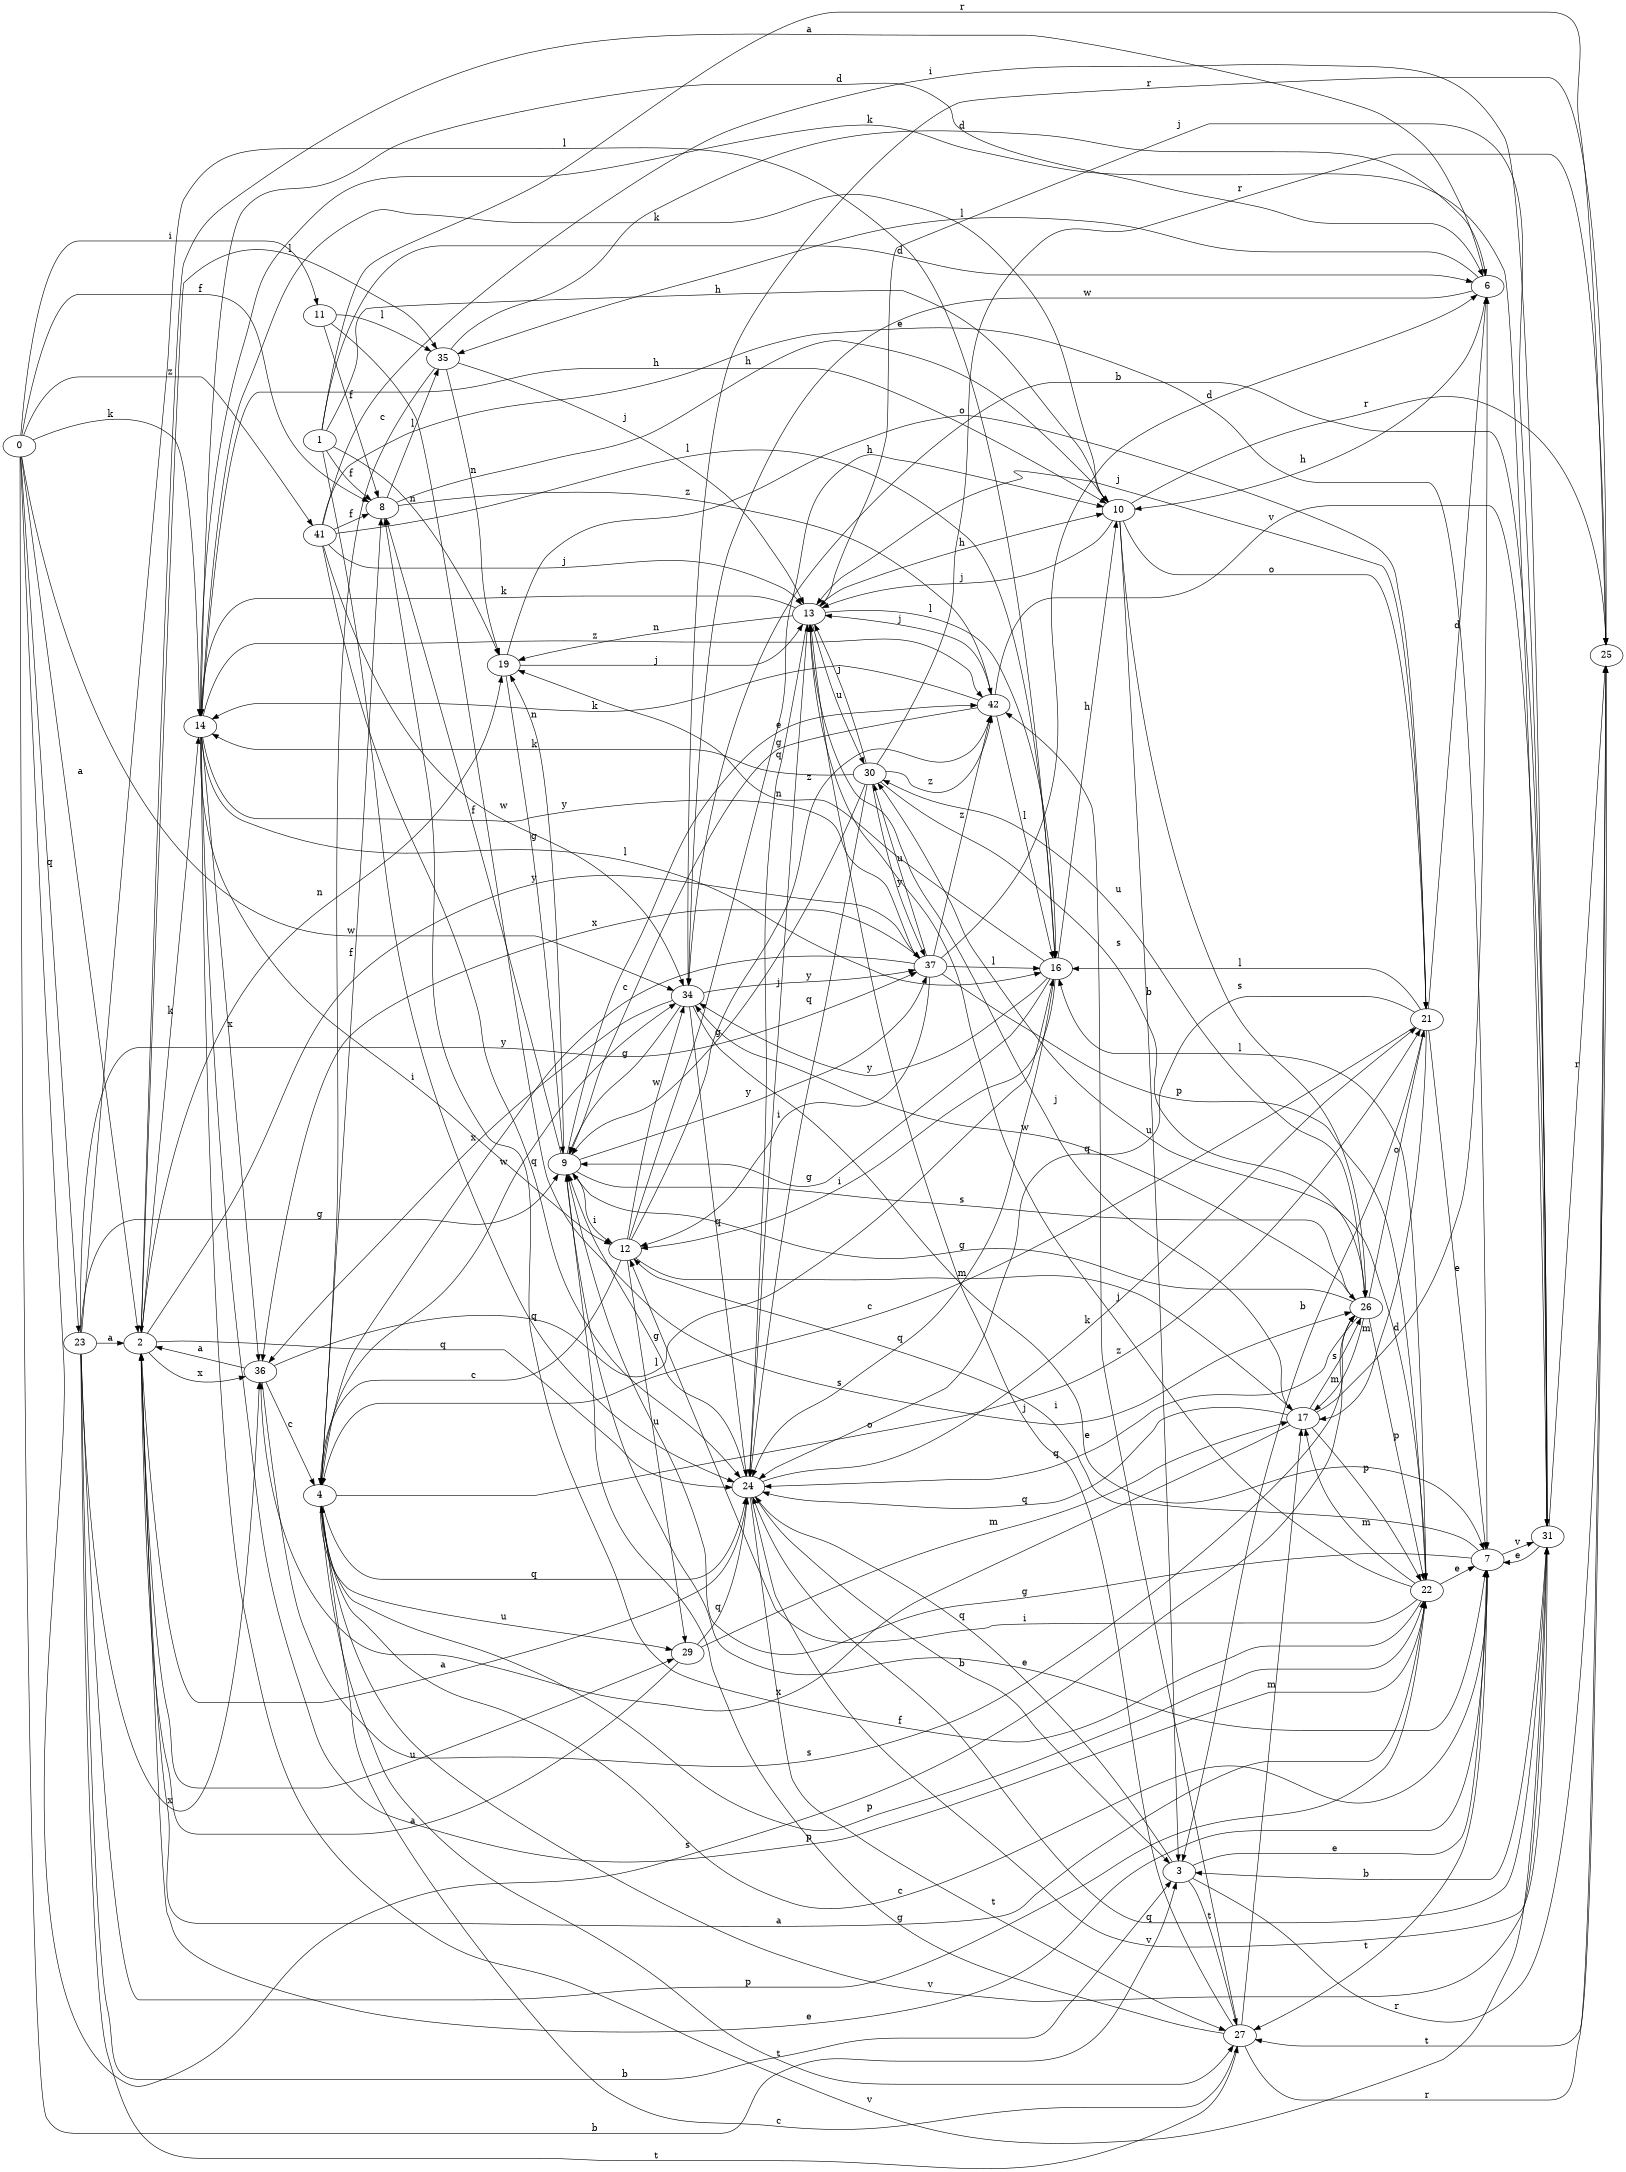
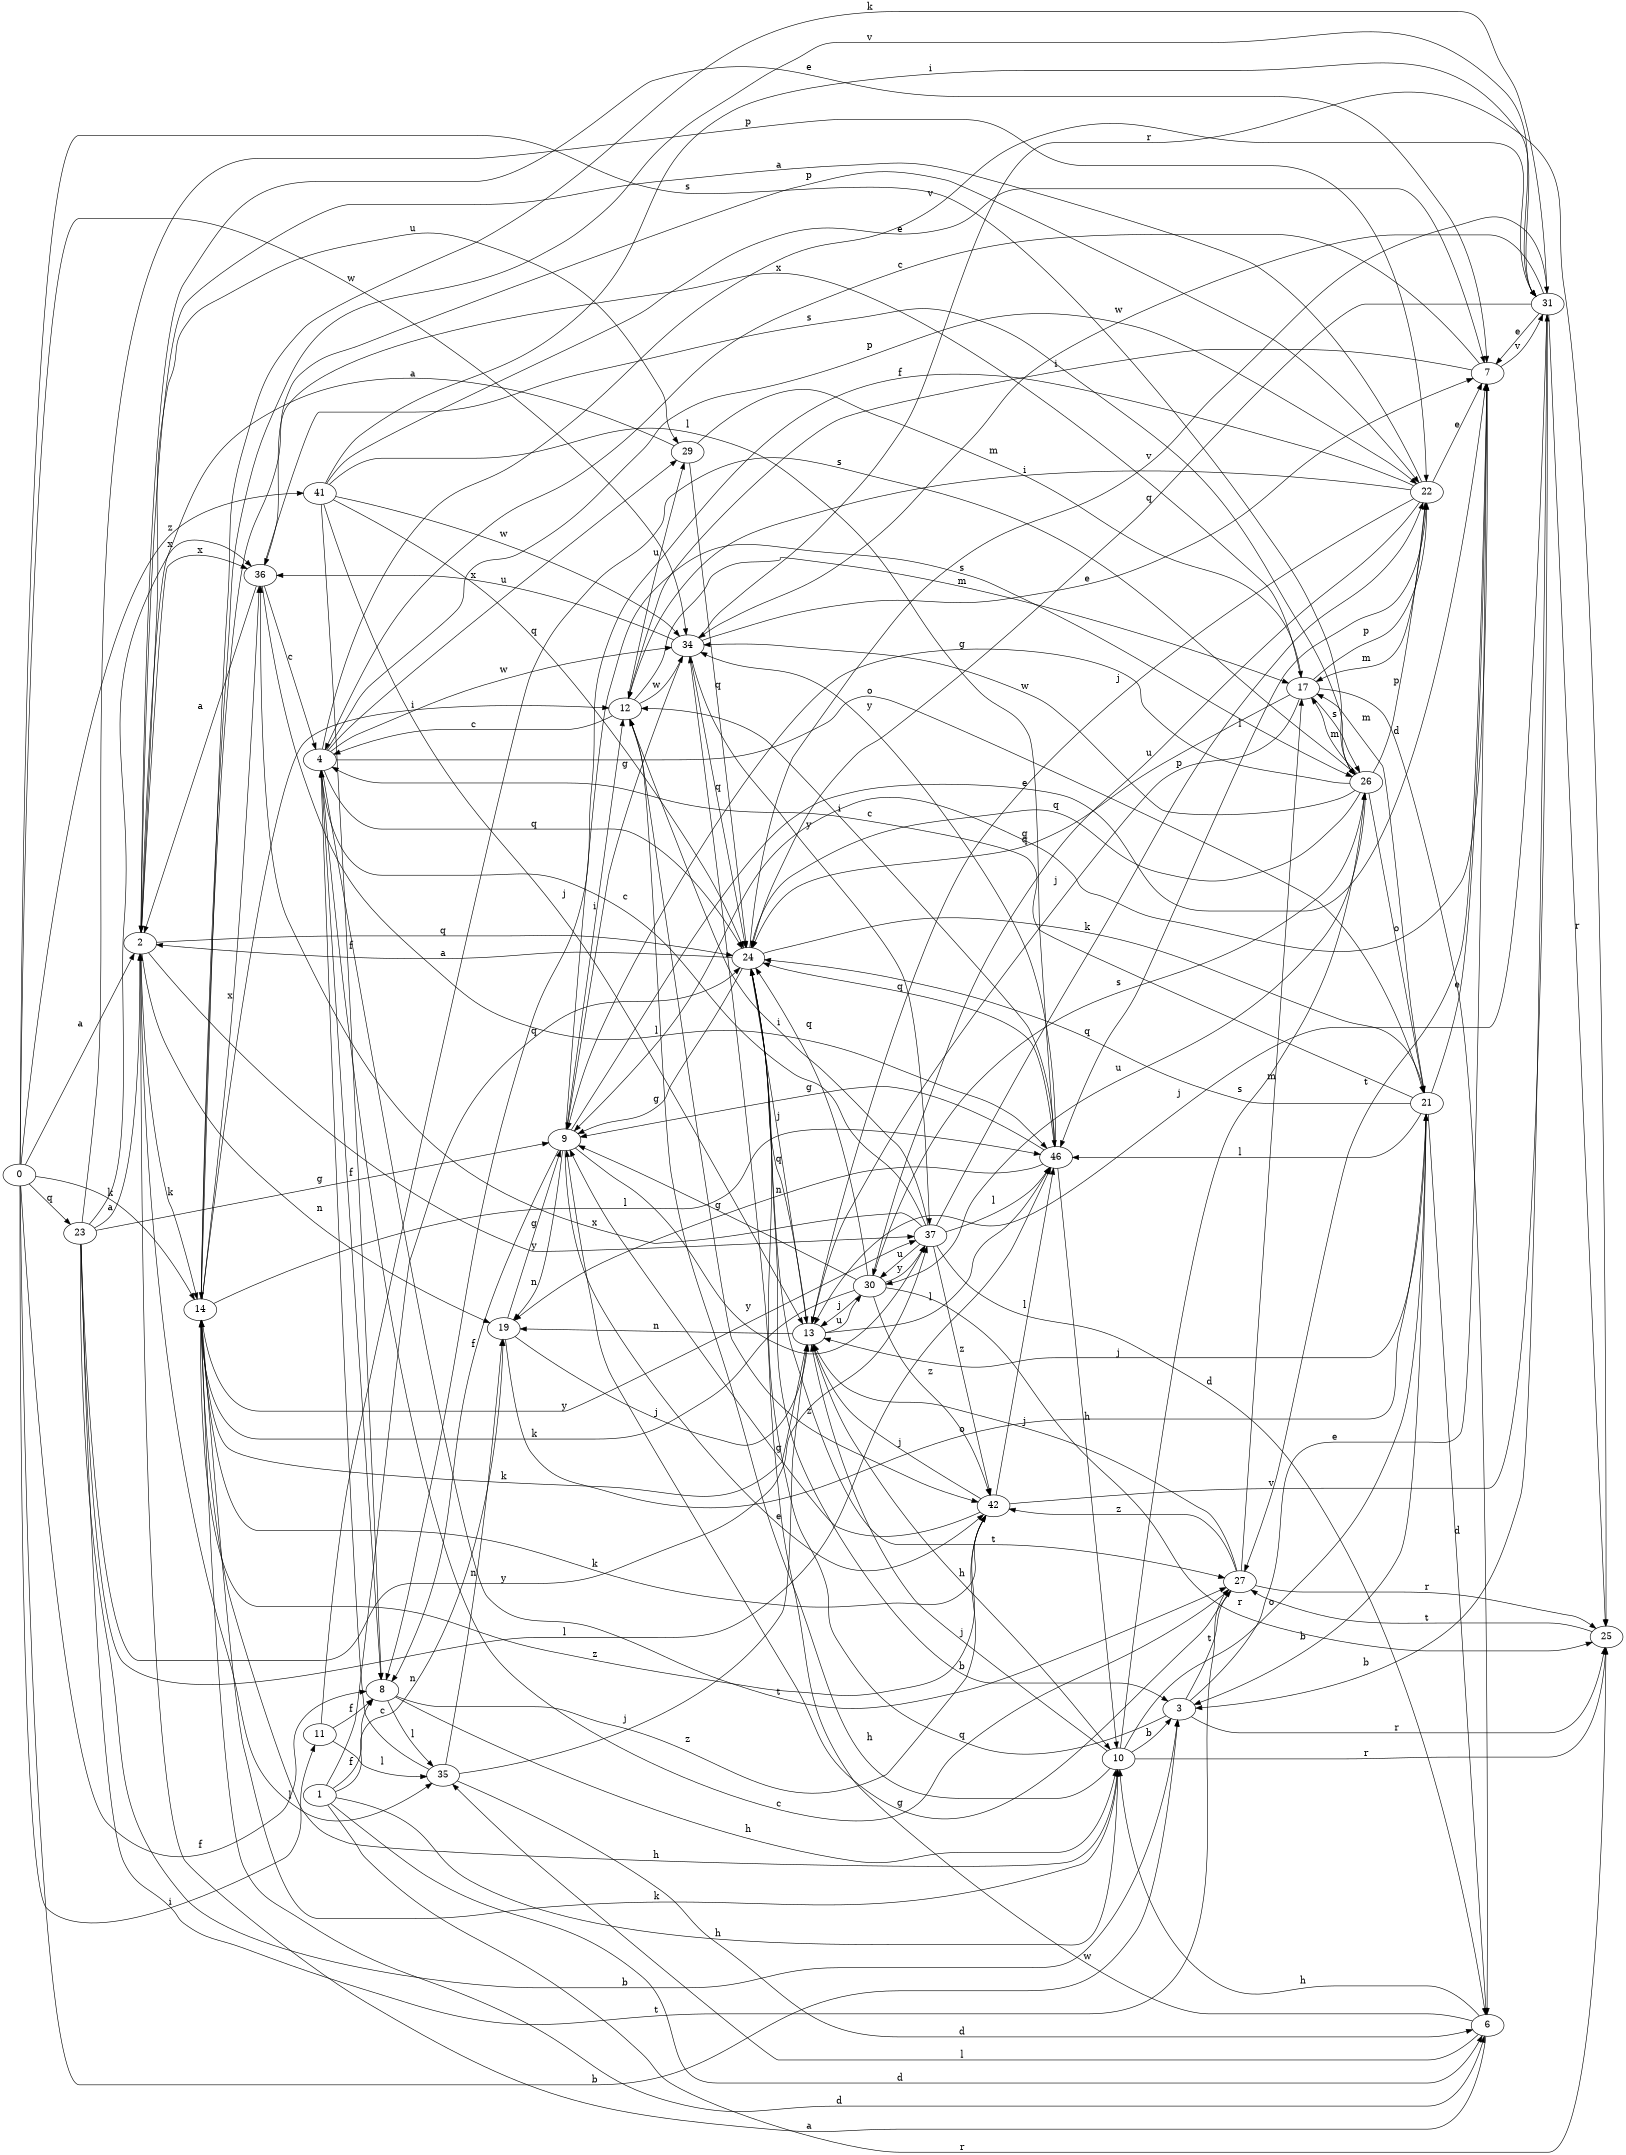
  strict digraph {
    rankdir=LR
    0
    2
    3
    8
    11
    14
    23
    26
    34
    41
    19
    24
    7
    n14 [label=35]
    29
    36
    37
    25
    27
    10
    42
    6
    22
    31
    12
-   16
+   16 [label=46]
    9
    21
    17
    30
    13
    1
    4
    0 -> 2 [label=a]
    0 -> 3 [label=b]
    0 -> 8 [label=f]
    0 -> 11 [label=i]
    0 -> 14 [label=k]
    0 -> 23 [label=q]
    0 -> 26 [label=s]
    0 -> 34 [label=w]
    0 -> 41 [label=z]
    2 -> 14 [label=k]
    2 -> 19 [label=n]
    2 -> 24 [label=q]
    2 -> 7 [label=e]
    2 -> n14 [label=l]
    2 -> 29 [label=u]
    2 -> 36 [label=x]
    2 -> 37 [label=y]
    3 -> 24 [label=q]
    3 -> 7 [label=e]
    3 -> 25 [label=r]
    3 -> 27 [label=t]
    8 -> n14 [label=l]
    8 -> 10 [label=h]
    8 -> 42 [label=z]
    11 -> 8 [label=f]
    11 -> 26 [label=s]
    11 -> n14 [label=l]
    14 -> 36 [label=x]
    14 -> 37 [label=y]
    14 -> 10 [label=h]
    14 -> 42 [label=z]
    14 -> 6 [label=d]
    14 -> 22 [label=p]
    14 -> 31 [label=v]
    14 -> 12 [label=i]
    14 -> 16 [label=l]
    23 -> 2 [label=a]
    23 -> 3 [label=b]
    23 -> 36 [label=x]
    23 -> 37 [label=y]
    23 -> 27 [label=t]
    23 -> 22 [label=p]
    23 -> 16 [label=l]
    23 -> 9 [label=g]
    26 -> 34 [label=w]
    26 -> 24 [label=q]
    26 -> 22 [label=p]
    26 -> 9 [label=g]
    26 -> 21 [label=o]
    26 -> 17 [label=m]
    26 -> 30 [label=u]
    34 -> 24 [label=q]
    34 -> 7 [label=e]
    34 -> 36 [label=x]
    34 -> 37 [label=y]
    34 -> 25 [label=r]
    34 -> 9 [label=g]
    41 -> 8 [label=f]
    41 -> 34 [label=w]
    41 -> 24 [label=q]
    41 -> 7 [label=e]
    41 -> 31 [label=i]
    41 -> 16 [label=l]
    41 -> 13 [label=j]
    19 -> 9 [label=g]
    19 -> 21 [label=o]
    19 -> 13 [label=j]
    24 -> 2 [label=a]
    24 -> 3 [label=b]
    24 -> 27 [label=t]
    24 -> 31 [label=v]
    24 -> 9 [label=g]
    24 -> 21 [label=k]
    24 -> 13 [label=j]
    7 -> 27 [label=t]
    7 -> 31 [label=v]
    7 -> 12 [label=i]
    7 -> 9 [label=g]
    7 -> 4 [label=c]
    n14 -> 19 [label=n]
    n14 -> 6 [label=d]
    n14 -> 13 [label=j]
    n14 -> 4 [label=c]
    29 -> 2 [label=a]
    29 -> 24 [label=q]
    29 -> 17 [label=m]
    36 -> 2 [label=a]
    36 -> 26 [label=s]
    36 -> 16 [label=l]
    36 -> 4 [label=c]
    37 -> 36 [label=x]
    37 -> 42 [label=z]
    37 -> 6 [label=d]
    37 -> 22 [label=p]
    37 -> 12 [label=i]
    37 -> 16 [label=l]
    37 -> 30 [label=u]
    37 -> 4 [label=c]
    25 -> 27 [label=t]
    27 -> 25 [label=r]
    27 -> 42 [label=z]
    27 -> 9 [label=g]
    27 -> 17 [label=m]
    27 -> 13 [label=j]
    27 -> 4 [label=c]
    10 -> 3 [label=b]
    10 -> 14 [label=k]
    10 -> 26 [label=s]
    10 -> 25 [label=r]
    10 -> 21 [label=o]
    10 -> 13 [label=j]
    42 -> 14 [label=k]
    42 -> 31 [label=v]
    42 -> 16 [label=l]
    42 -> 9 [label=g]
    42 -> 13 [label=j]
    6 -> 2 [label=a]
    6 -> 34 [label=w]
    6 -> n14 [label=l]
    6 -> 10 [label=h]
    22 -> 2 [label=a]
    22 -> 8 [label=f]
    22 -> 7 [label=e]
    22 -> 12 [label=i]
    22 -> 16 [label=l]
    22 -> 17 [label=m]
    22 -> 30 [label=u]
    22 -> 13 [label=j]
    31 -> 3 [label=b]
    31 -> 14 [label=k]
-   31 -> 34 [label=b]
+   31 -> 34 [label=w]
    31 -> 24 [label=q]
    31 -> 7 [label=e]
    31 -> 25 [label=r]
    31 -> 13 [label=j]
    12 -> 34 [label=w]
    12 -> 29 [label=u]
-   12 -> 10 [label=h]
+   10 -> 12 [label=h]
    12 -> 42 [label=z]
    12 -> 17 [label=m]
    12 -> 4 [label=c]
    16 -> 34 [label=y]
    16 -> 19 [label=n]
    16 -> 24 [label=q]
    16 -> 10 [label=h]
    16 -> 12 [label=i]
    16 -> 9 [label=g]
    9 -> 8 [label=f]
    9 -> 26 [label=s]
    9 -> 19 [label=n]
    9 -> 7 [label=e]
    9 -> 37 [label=y]
    9 -> 42 [label=e]
    9 -> 12 [label=i]
    21 -> 3 [label=b]
    21 -> 24 [label=q]
    21 -> 7 [label=e]
    21 -> 6 [label=d]
    21 -> 16 [label=l]
    21 -> 17 [label=m]
    21 -> 13 [label=j]
    21 -> 4 [label=c]
    17 -> 26 [label=s]
    17 -> 24 [label=q]
    17 -> 36 [label=x]
    17 -> 6 [label=d]
    17 -> 22 [label=p]
    17 -> 13 [label=j]
    30 -> 14 [label=k]
    30 -> 26 [label=s]
    30 -> 24 [label=q]
    30 -> 37 [label=y]
    30 -> 25 [label=r]
    30 -> 42 [label=z]
    30 -> 9 [label=g]
    30 -> 13 [label=j]
    13 -> 14 [label=k]
    13 -> 19 [label=n]
    13 -> 24 [label=q]
    13 -> 10 [label=h]
    13 -> 16 [label=l]
    13 -> 30 [label=u]
    1 -> 8 [label=f]
    1 -> 19 [label=n]
    1 -> 24 [label=q]
    1 -> 25 [label=r]
    1 -> 10 [label=h]
    1 -> 6 [label=d]
    4 -> 8 [label=f]
    4 -> 34 [label=w]
    4 -> 24 [label=q]
    4 -> 29 [label=u]
    4 -> 27 [label=t]
    4 -> 22 [label=p]
    4 -> 31 [label=v]
    4 -> 21 [label=o]
  }
